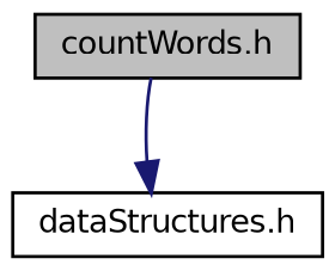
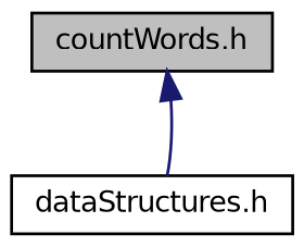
  digraph {
    node [color=black fontname=Helvetica fontsize=10 shape=record style=filled]
    n1 [fillcolor=grey75 fontcolor=black height=0.2 label="countWords.h" width=0.4]
    n2 [fillcolor=white height=0.2 label="dataStructures.h" width=0.4]
-   n1 -> n2 [color=midnightblue fontname=Helvetica fontsize=10 labelfontname=Helvetica labelfontsize=10 style=solid]
+   n2 -> n1 [color=midnightblue fontname=Helvetica fontsize=10 labelfontname=Helvetica labelfontsize=10 style=solid]
  }
